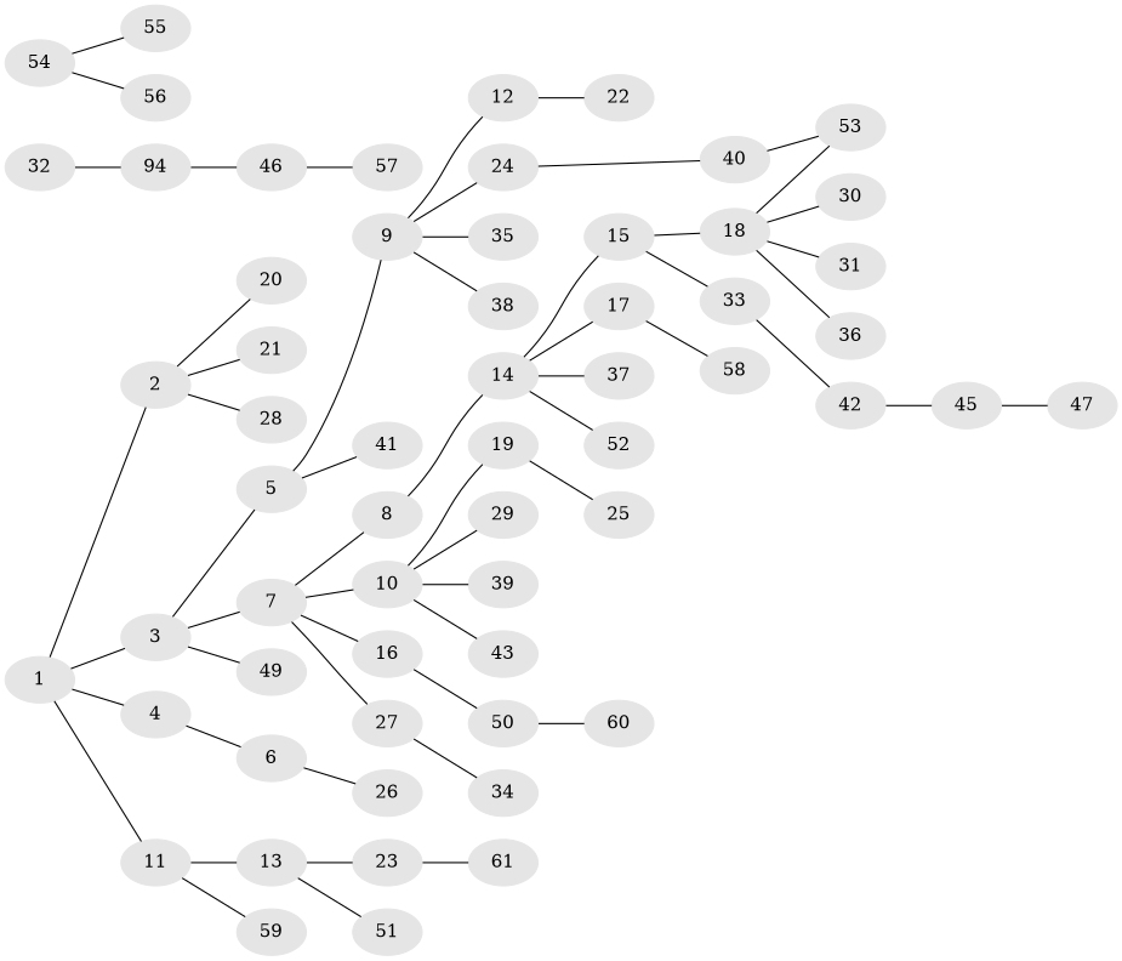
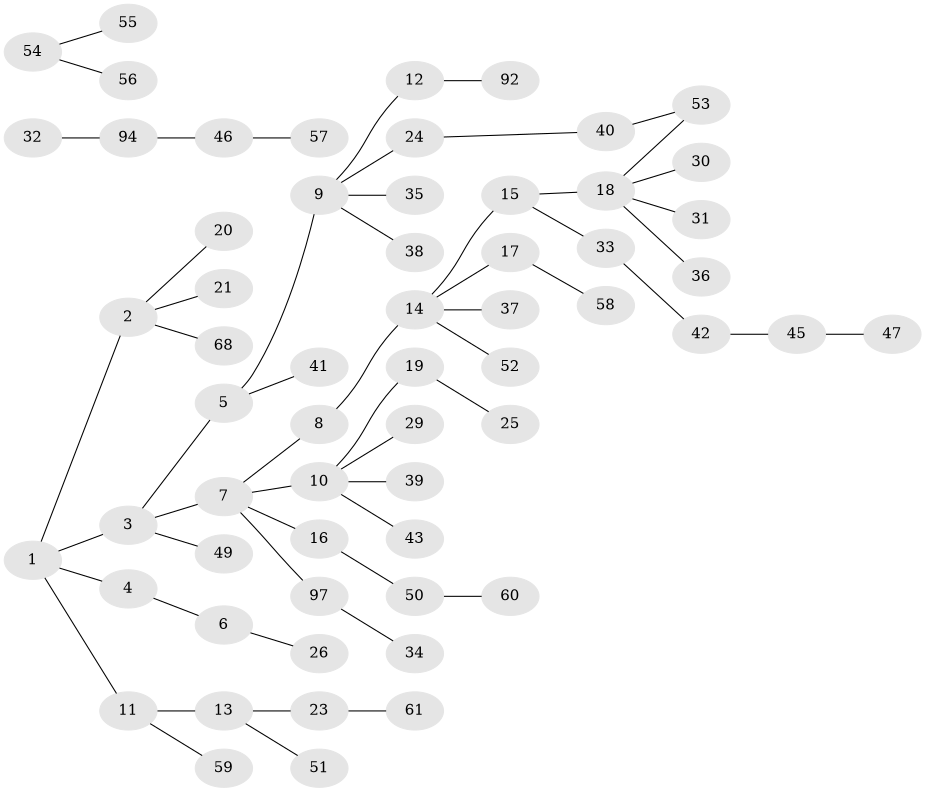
  graph {
    rankdir=LR
    node [color=gray90 style=filled]
    edge [weight=1.0]
    1
    2
    3
    4
    11
    20
    21
-   28
+   28 [label=68]
    5
    7
    49
    6
    13
    59
    9
    41
    8
    10
    16
-   27
+   27 [label=97]
    26
    12
    24
    35
    38
    14
    19
    29
    39
    43
    50
    34
    15
    17
    37
    52
-   22
+   22 [label=92]
    40
    25
    23
    51
    61
    18
    33
    58
    30
    31
    36
    53
    42
    60
    n52 [label=94]
    32
    46
    45
    47
    57
    54
    55
    56
    1 -- 2
    1 -- 3
    1 -- 4
    1 -- 11
    2 -- 20
    2 -- 21
    2 -- 28
    3 -- 5
    3 -- 7
    3 -- 49
    4 -- 6
    11 -- 13
    11 -- 59
    5 -- 9
    5 -- 41
    7 -- 8
    7 -- 10
    7 -- 16
    7 -- 27
    6 -- 26
    13 -- 23
    13 -- 51
    9 -- 12
    9 -- 24
    9 -- 35
    9 -- 38
    8 -- 14
    10 -- 19
    10 -- 29
    10 -- 39
    10 -- 43
    16 -- 50
    27 -- 34
    12 -- 22 [weight=2.0]
    24 -- 40
    14 -- 15
    14 -- 17
    14 -- 37
    14 -- 52
    19 -- 25
    50 -- 60
    15 -- 18
    15 -- 33
    17 -- 58
    40 -- 53
    23 -- 61
    18 -- 30
    18 -- 31
    18 -- 36
    18 -- 53
    33 -- 42
    42 -- 45
    n52 -- 46
    32 -- n52
    46 -- 57
    45 -- 47
    54 -- 55
    54 -- 56
  }
